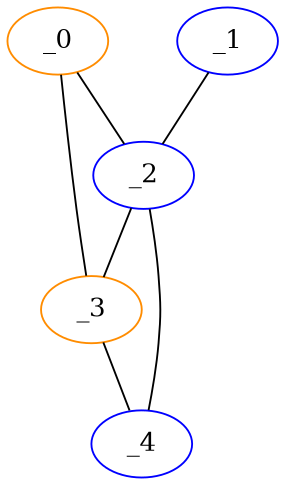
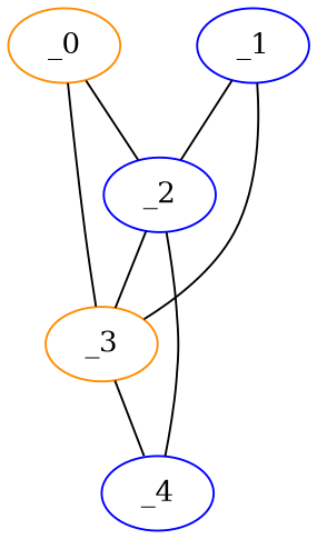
  graph {
    node [color=blue]
    edge [valence=1]
    _0 [color=darkorange x=44 y=42]
    _2 [x=80 y=74]
    _3 [color=darkorange x=97 y=35]
    _1 [x=58 y=44]
    _4 [x=100 y=66]
    _0 -- _2
    _0 -- _3
    _2 -- _3 [valence=2]
    _2 -- _4
    _3 -- _4
    _1 -- _2 [valence=2]
+   _1 -- _3
  }
